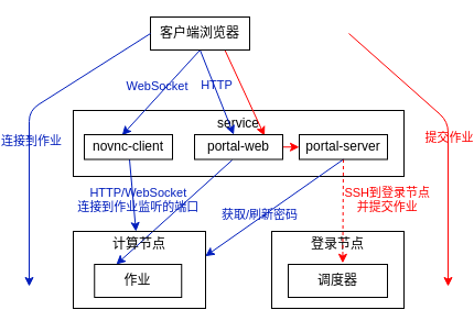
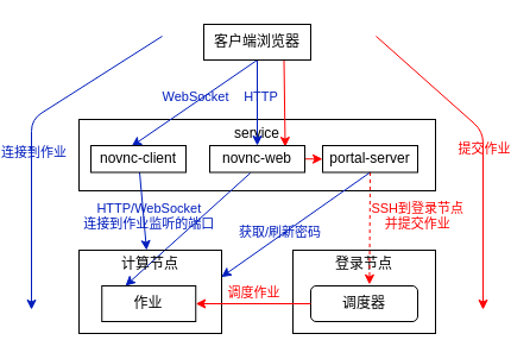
  <mxCell id="0" />
  <mxCell id="1" parent="0" />
  <mxCell id="2" value="service" style="rounded=0;whiteSpace=wrap;fillColor=none;verticalAlign=top;spacing=0;labelBackgroundColor=none;" parent="1" vertex="1"><mxGeometry x="60" y="100" width="300" height="60" as="geometry" /></mxCell>
  <mxCell id="3" value="登录节点" style="rounded=0;whiteSpace=wrap;fillColor=none;verticalAlign=top;spacing=0;labelBackgroundColor=none;" parent="1" vertex="1"><mxGeometry x="240" y="210" width="120" height="70" as="geometry" /></mxCell>
  <mxCell id="4" value="" style="edgeStyle=none;exitX=0.5;exitY=1;exitDx=0;exitDy=0;spacing=0;labelBackgroundColor=none;fillColor=#0050ef;strokeColor=#001DBC;shadow=0;" parent="1" source="9" target="15" edge="1"><mxGeometry relative="1" as="geometry" /></mxCell>
  <mxCell id="5" value="HTTP" style="edgeLabel;html=1;align=center;verticalAlign=middle;resizable=0;points=[];fontColor=#001DBC;labelBackgroundColor=none;" parent="4" vertex="1" connectable="0"><mxGeometry x="-0.158" y="2" relative="1" as="geometry"><mxPoint as="offset" /></mxGeometry></mxCell>
  <mxCell id="6" style="edgeStyle=none;html=1;exitX=0.5;exitY=1;exitDx=0;exitDy=0;entryX=0.428;entryY=0.025;entryDx=0;entryDy=0;entryPerimeter=0;strokeColor=#001DBC;" parent="1" source="9" target="28" edge="1"><mxGeometry relative="1" as="geometry" /></mxCell>
  <mxCell id="7" value="WebSocket" style="edgeLabel;html=1;align=center;verticalAlign=middle;resizable=0;points=[];fontColor=#001DBC;labelBackgroundColor=none;" parent="6" vertex="1" connectable="0"><mxGeometry x="-0.254" y="-1" relative="1" as="geometry"><mxPoint x="-12" y="4" as="offset" /></mxGeometry></mxCell>
  <mxCell id="8" style="edgeStyle=none;html=1;exitX=0.75;exitY=1;exitDx=0;exitDy=0;entryX=0.794;entryY=0.047;entryDx=0;entryDy=0;entryPerimeter=0;shadow=0;labelBackgroundColor=none;strokeColor=#FF0000;fontColor=#001DBC;" edge="1" parent="1" source="9" target="15"><mxGeometry relative="1" as="geometry" /></mxCell>
- <mxCell id="9" value="客户端浏览器" style="whiteSpace=wrap;fillColor=none;spacing=0;labelBackgroundColor=none;" parent="1" vertex="1"><mxGeometry x="130" y="15" width="90" height="30" as="geometry" /></mxCell>
+ <mxCell id="9" value="客户端浏览器" style="whiteSpace=wrap;fillColor=none;spacing=0;labelBackgroundColor=none;" parent="1" vertex="1"><mxGeometry x="165" y="20" width="90" height="30" as="geometry" /></mxCell>
  <mxCell id="10" value="" style="edgeStyle=none;exitX=0.428;exitY=1.024;exitDx=0;exitDy=0;startArrow=none;spacing=0;labelBackgroundColor=none;entryX=0.25;entryY=0;entryDx=0;entryDy=0;fillColor=#0050ef;strokeColor=#001DBC;exitPerimeter=0;" parent="1" source="15" target="22" edge="1"><mxGeometry relative="1" as="geometry"><mxPoint x="107.51" y="142.037" as="sourcePoint" /></mxGeometry></mxCell>
  <mxCell id="11" value="HTTP/WebSocket&#10;连接到作业监听的端口" style="edgeLabel;align=center;verticalAlign=middle;resizable=0;points=[];spacing=0;labelBackgroundColor=none;fontColor=#001dbc;" parent="10" vertex="1" connectable="0"><mxGeometry x="0.254" y="-2" relative="1" as="geometry"><mxPoint x="-18" y="-23" as="offset" /></mxGeometry></mxCell>
  <mxCell id="12" style="edgeStyle=none;html=1;exitX=0.5;exitY=1;exitDx=0;exitDy=0;entryX=0.998;entryY=0.323;entryDx=0;entryDy=0;entryPerimeter=0;fillColor=#0050ef;strokeColor=#001DBC;" parent="1" source="29" target="19" edge="1"><mxGeometry relative="1" as="geometry" /></mxCell>
  <mxCell id="13" value="获取/刷新密码" style="edgeLabel;html=1;align=center;verticalAlign=middle;resizable=0;points=[];fontColor=#001DBC;labelBackgroundColor=none;" parent="12" vertex="1" connectable="0"><mxGeometry x="0.184" y="-3" relative="1" as="geometry"><mxPoint as="offset" /></mxGeometry></mxCell>
  <mxCell id="14" style="edgeStyle=none;html=1;exitX=1;exitY=0.5;exitDx=0;exitDy=0;entryX=0;entryY=0.5;entryDx=0;entryDy=0;fontColor=#c43131;strokeColor=#FF0000;" edge="1" parent="1" source="15" target="29"><mxGeometry relative="1" as="geometry" /></mxCell>
- <mxCell id="15" value="portal-web" style="rounded=0;whiteSpace=wrap;fillColor=none;spacing=0;labelBackgroundColor=none;" parent="1" vertex="1"><mxGeometry x="170" y="122" width="80" height="22.5" as="geometry" /></mxCell>
+ <mxCell id="15" value="novnc-web" style="rounded=0;whiteSpace=wrap;fillColor=none;spacing=0;labelBackgroundColor=none;" parent="1" vertex="1"><mxGeometry x="170" y="122" width="80" height="22.5" as="geometry" /></mxCell>
  <mxCell id="16" value="" style="edgeStyle=none;exitX=0.5;exitY=1;exitDx=0;exitDy=0;spacing=0;labelBackgroundColor=none;entryX=0.549;entryY=-0.039;entryDx=0;entryDy=0;entryPerimeter=0;fontColor=#FF0000;strokeColor=#FF0000;dashed=1;" parent="1" source="29" edge="1" target="18"><mxGeometry relative="1" as="geometry"><mxPoint x="332" y="150.909" as="sourcePoint" /><mxPoint x="290" y="240" as="targetPoint" /></mxGeometry></mxCell>
  <mxCell id="17" value="SSH到登录节点&#10;并提交作业" style="edgeLabel;align=center;verticalAlign=middle;resizable=0;points=[];spacing=0;labelBackgroundColor=none;fontColor=#FF0000;" parent="16" vertex="1" connectable="0"><mxGeometry x="-0.155" y="-2" relative="1" as="geometry"><mxPoint x="42" y="-4" as="offset" /></mxGeometry></mxCell>
- <mxCell id="18" value="调度器" style="rounded=0;whiteSpace=wrap;spacing=0;labelBackgroundColor=none;fillColor=none;" parent="1" vertex="1"><mxGeometry x="255" y="240" width="90" height="30" as="geometry" /></mxCell>
+ <mxCell id="18" value="调度器" style="whiteSpace=wrap;spacing=0;labelBackgroundColor=none;fillColor=none;rounded=1;" parent="1" vertex="1"><mxGeometry x="255" y="240" width="90" height="30" as="geometry" /></mxCell>
  <mxCell id="19" value="计算节点" style="rounded=0;whiteSpace=wrap;fillColor=none;verticalAlign=top;spacing=0;labelBackgroundColor=none;" parent="1" vertex="1"><mxGeometry x="60" y="210" width="120" height="70" as="geometry" /></mxCell>
+ <mxCell id="20" value="" style="edgeStyle=none;exitX=0;exitY=0.5;exitDx=0;exitDy=0;entryX=1;entryY=0.5;entryDx=0;entryDy=0;spacing=0;labelBackgroundColor=none;fontColor=#ff0000;strokeColor=#FF0000;" parent="1" source="18" target="22" edge="1"><mxGeometry relative="1" as="geometry"><mxPoint x="258.75" y="-110" as="targetPoint" /></mxGeometry></mxCell>
+ <mxCell id="21" value="调度作业" style="edgeLabel;align=center;verticalAlign=middle;resizable=0;points=[];spacing=0;labelBackgroundColor=none;fontColor=#ff0000;" parent="20" vertex="1" connectable="0"><mxGeometry x="-0.098" y="1" relative="1" as="geometry"><mxPoint x="-4" y="-11" as="offset" /></mxGeometry></mxCell>
  <mxCell id="22" value="作业" style="rounded=0;whiteSpace=wrap;spacing=0;labelBackgroundColor=none;fillColor=none;" parent="1" vertex="1"><mxGeometry x="79.25" y="240" width="79" height="30" as="geometry" /></mxCell>
  <mxCell id="23" value="" style="endArrow=classic;html=1;fillColor=#a20025;strokeColor=#001DBC;" parent="1" edge="1"><mxGeometry width="50" height="50" relative="1" as="geometry"><mxPoint x="130" y="30" as="sourcePoint" /><mxPoint x="20" y="260" as="targetPoint" /><Array as="points"><mxPoint x="20" y="100" /></Array></mxGeometry></mxCell>
  <mxCell id="24" value="连接到作业" style="edgeLabel;html=1;align=center;verticalAlign=middle;resizable=0;points=[];fontColor=#001DBC;labelBackgroundColor=none;" parent="23" vertex="1" connectable="0"><mxGeometry x="0.085" y="1" relative="1" as="geometry"><mxPoint as="offset" /></mxGeometry></mxCell>
  <mxCell id="25" value="" style="endArrow=classic;html=1;strokeColor=#FF0000;" parent="1" edge="1"><mxGeometry width="50" height="50" relative="1" as="geometry"><mxPoint x="310" y="30" as="sourcePoint" /><mxPoint x="400" y="260" as="targetPoint" /><Array as="points"><mxPoint x="400" y="110" /></Array></mxGeometry></mxCell>
  <mxCell id="26" value="提交作业" style="edgeLabel;html=1;align=center;verticalAlign=middle;resizable=0;points=[];labelBackgroundColor=none;fontColor=#FF0000;" parent="25" vertex="1" connectable="0"><mxGeometry x="0.0" relative="1" as="geometry"><mxPoint as="offset" /></mxGeometry></mxCell>
  <mxCell id="27" style="edgeStyle=none;html=1;fillColor=#0050ef;strokeColor=#001DBC;" edge="1" parent="1" source="28" target="19"><mxGeometry relative="1" as="geometry"><mxPoint x="230" y="130" as="targetPoint" /></mxGeometry></mxCell>
  <mxCell id="28" value="novnc-client" style="rounded=0;whiteSpace=wrap;fillColor=none;spacing=0;labelBackgroundColor=none;" parent="1" vertex="1"><mxGeometry x="70" y="122" width="80" height="22.5" as="geometry" /></mxCell>
  <mxCell id="29" value="portal-server" style="rounded=0;whiteSpace=wrap;fillColor=none;spacing=0;labelBackgroundColor=none;" vertex="1" parent="1"><mxGeometry x="265" y="122" width="80" height="22.5" as="geometry" /></mxCell>
